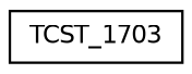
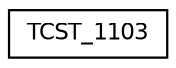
  digraph {
    rankdir=LR
-   n1 [color=black fillcolor=white fontname=Helvetica fontsize=10 height=0.2 label=TCST_1703 shape=record style=filled width=0.4]
+   n1 [color=black fillcolor=white fontname=Helvetica fontsize=10 height=0.2 label=TCST_1103 shape=record style=filled width=0.4]
  }
